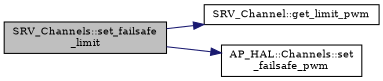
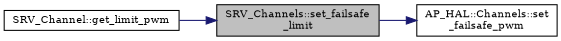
  digraph {
    fontname="DejaVu Serif"
    rankdir=LR
    node [color=black fillcolor=white fontname="DejaVu Serif" fontsize=10 shape=record style=filled]
    edge [color=midnightblue fontname="DejaVu Serif" fontsize=10 labelfontname=Helvetica labelfontsize=10 style=solid]
    n1 [fillcolor=grey75 fontcolor=black height=0.2 label="SRV_Channels::set_failsafe\l_limit" width=0.4]
    n2 [height=0.2 label="SRV_Channel::get_limit_pwm" width=0.4]
    n3 [height=0.2 label="AP_HAL::Channels::set\l_failsafe_pwm" width=0.4]
-   n1 -> n2
+   n2 -> n1
    n1 -> n3
  }
